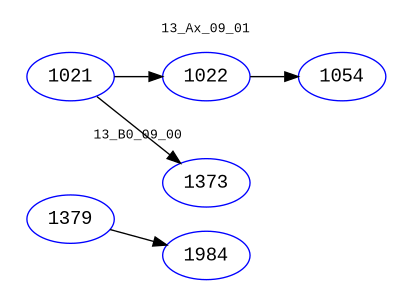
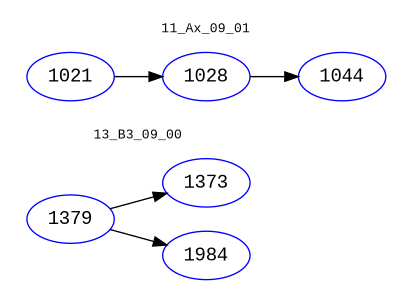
  digraph {
    fontname="Liberation Mono"
    rankdir=LR
    node [color=blue fontname="Liberation Mono"]
    edge [color=black fontname="Liberation Mono"]
    n1 [label=1021]
-   n2 [label=1022]
-   n3 [label=1054]
+   n2 [label=1028]
+   n3 [label=1044]
    n4 [label=1379]
    n5 [label=1373]
    n6 [label=1984]
    subgraph cluster_1 {
      color=white
      fontsize=10
-     label="13_Ax_09_01"
+     label="11_Ax_09_01"
      n1
      n2
      n3
    }
    subgraph cluster_2 {
      color=white
      fontsize=10
-     label="13_B0_09_00"
+     label="13_B3_09_00"
      n4
      n5
      n6
    }
    n1 -> n2
    n2 -> n3
-   n1 -> n5
+   n4 -> n5
    n4 -> n6
  }
